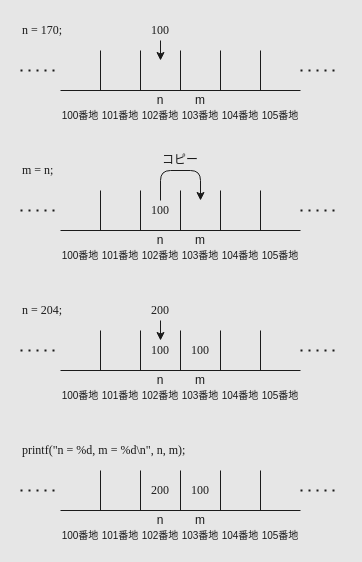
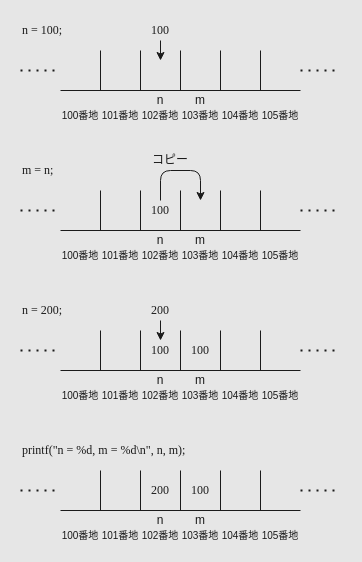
  <mxCell id="0" />
  <mxCell id="1" parent="0" />
  <mxCell id="2" value="" style="endArrow=none;html=1;fontColor=#1A1A1A;strokeColor=#1A1A1A;" edge="1" parent="1"><mxGeometry width="50" height="50" relative="1" as="geometry"><mxPoint x="100" y="90" as="sourcePoint" /><mxPoint x="100" y="50" as="targetPoint" /></mxGeometry></mxCell>
  <mxCell id="3" value="" style="endArrow=none;html=1;fontColor=#1A1A1A;strokeColor=#1A1A1A;" edge="1" parent="1"><mxGeometry width="50" height="50" relative="1" as="geometry"><mxPoint x="60" y="90" as="sourcePoint" /><mxPoint x="300" y="90" as="targetPoint" /></mxGeometry></mxCell>
  <mxCell id="4" value="" style="endArrow=none;dashed=1;html=1;dashPattern=1 3;strokeWidth=2;fontColor=#1A1A1A;strokeColor=#1A1A1A;" edge="1" parent="1"><mxGeometry width="50" height="50" relative="1" as="geometry"><mxPoint x="20" y="70" as="sourcePoint" /><mxPoint x="60" y="70" as="targetPoint" /></mxGeometry></mxCell>
  <mxCell id="5" value="" style="endArrow=none;html=1;fontColor=#1A1A1A;strokeColor=#1A1A1A;" edge="1" parent="1"><mxGeometry width="50" height="50" relative="1" as="geometry"><mxPoint x="140" y="90" as="sourcePoint" /><mxPoint x="140" y="50" as="targetPoint" /></mxGeometry></mxCell>
  <mxCell id="6" value="" style="endArrow=none;html=1;fontColor=#1A1A1A;strokeColor=#1A1A1A;" edge="1" parent="1"><mxGeometry width="50" height="50" relative="1" as="geometry"><mxPoint x="180" y="90" as="sourcePoint" /><mxPoint x="180" y="50" as="targetPoint" /></mxGeometry></mxCell>
  <mxCell id="7" value="" style="endArrow=none;html=1;fontColor=#1A1A1A;strokeColor=#1A1A1A;" edge="1" parent="1"><mxGeometry width="50" height="50" relative="1" as="geometry"><mxPoint x="220" y="90" as="sourcePoint" /><mxPoint x="220" y="50" as="targetPoint" /></mxGeometry></mxCell>
  <mxCell id="8" value="" style="endArrow=none;html=1;fontColor=#1A1A1A;strokeColor=#1A1A1A;" edge="1" parent="1"><mxGeometry width="50" height="50" relative="1" as="geometry"><mxPoint x="260" y="90" as="sourcePoint" /><mxPoint x="260" y="50" as="targetPoint" /></mxGeometry></mxCell>
  <mxCell id="9" value="" style="endArrow=none;dashed=1;html=1;dashPattern=1 3;strokeWidth=2;fontColor=#1A1A1A;strokeColor=#1A1A1A;" edge="1" parent="1"><mxGeometry width="50" height="50" relative="1" as="geometry"><mxPoint x="300" y="70" as="sourcePoint" /><mxPoint x="340" y="70" as="targetPoint" /></mxGeometry></mxCell>
- <mxCell id="10" value="&lt;font face=&quot;Jetbrains mono&quot;&gt;n = 170;&lt;/font&gt;" style="text;html=1;strokeColor=none;fillColor=none;align=left;verticalAlign=middle;whiteSpace=wrap;rounded=0;fontColor=#1A1A1A;" vertex="1" parent="1"><mxGeometry x="20" y="20" width="80" height="20" as="geometry" /></mxCell>
+ <mxCell id="10" value="&lt;font face=&quot;Jetbrains mono&quot;&gt;n = 100;&lt;/font&gt;" style="text;html=1;strokeColor=none;fillColor=none;align=left;verticalAlign=middle;whiteSpace=wrap;rounded=0;fontColor=#1A1A1A;" vertex="1" parent="1"><mxGeometry x="20" y="20" width="80" height="20" as="geometry" /></mxCell>
  <mxCell id="11" value="" style="endArrow=none;html=1;fontColor=#1A1A1A;strokeColor=#1A1A1A;" edge="1" parent="1"><mxGeometry width="50" height="50" relative="1" as="geometry"><mxPoint x="100" y="230" as="sourcePoint" /><mxPoint x="100" y="190" as="targetPoint" /></mxGeometry></mxCell>
  <mxCell id="12" value="" style="endArrow=none;html=1;fontColor=#1A1A1A;strokeColor=#1A1A1A;" edge="1" parent="1"><mxGeometry width="50" height="50" relative="1" as="geometry"><mxPoint x="60" y="230" as="sourcePoint" /><mxPoint x="300" y="230" as="targetPoint" /></mxGeometry></mxCell>
  <mxCell id="13" value="" style="endArrow=none;dashed=1;html=1;dashPattern=1 3;strokeWidth=2;fontColor=#1A1A1A;strokeColor=#1A1A1A;" edge="1" parent="1"><mxGeometry width="50" height="50" relative="1" as="geometry"><mxPoint x="20" y="210" as="sourcePoint" /><mxPoint x="60" y="210" as="targetPoint" /></mxGeometry></mxCell>
  <mxCell id="14" value="" style="endArrow=none;html=1;fontColor=#1A1A1A;strokeColor=#1A1A1A;" edge="1" parent="1"><mxGeometry width="50" height="50" relative="1" as="geometry"><mxPoint x="140" y="230" as="sourcePoint" /><mxPoint x="140" y="190" as="targetPoint" /></mxGeometry></mxCell>
  <mxCell id="15" value="" style="endArrow=none;html=1;fontColor=#1A1A1A;strokeColor=#1A1A1A;" edge="1" parent="1"><mxGeometry width="50" height="50" relative="1" as="geometry"><mxPoint x="180" y="230" as="sourcePoint" /><mxPoint x="180" y="190" as="targetPoint" /></mxGeometry></mxCell>
  <mxCell id="16" value="" style="endArrow=none;html=1;fontColor=#1A1A1A;strokeColor=#1A1A1A;" edge="1" parent="1"><mxGeometry width="50" height="50" relative="1" as="geometry"><mxPoint x="220" y="230" as="sourcePoint" /><mxPoint x="220" y="190" as="targetPoint" /></mxGeometry></mxCell>
  <mxCell id="17" value="" style="endArrow=none;html=1;fontColor=#1A1A1A;strokeColor=#1A1A1A;" edge="1" parent="1"><mxGeometry width="50" height="50" relative="1" as="geometry"><mxPoint x="260" y="230" as="sourcePoint" /><mxPoint x="260" y="190" as="targetPoint" /></mxGeometry></mxCell>
  <mxCell id="18" value="" style="endArrow=none;dashed=1;html=1;dashPattern=1 3;strokeWidth=2;fontColor=#1A1A1A;strokeColor=#1A1A1A;" edge="1" parent="1"><mxGeometry width="50" height="50" relative="1" as="geometry"><mxPoint x="300" y="210" as="sourcePoint" /><mxPoint x="340" y="210" as="targetPoint" /></mxGeometry></mxCell>
  <mxCell id="19" value="n" style="text;html=1;strokeColor=none;fillColor=none;align=center;verticalAlign=middle;whiteSpace=wrap;rounded=0;fontColor=#1A1A1A;" vertex="1" parent="1"><mxGeometry x="140" y="90" width="40" height="20" as="geometry" /></mxCell>
  <mxCell id="20" value="m" style="text;html=1;strokeColor=none;fillColor=none;align=center;verticalAlign=middle;whiteSpace=wrap;rounded=0;fontColor=#1A1A1A;" vertex="1" parent="1"><mxGeometry x="180" y="90" width="40" height="20" as="geometry" /></mxCell>
  <mxCell id="21" value="&lt;font face=&quot;Jetbrains mono&quot;&gt;100&lt;/font&gt;" style="text;html=1;strokeColor=none;fillColor=none;align=center;verticalAlign=middle;whiteSpace=wrap;rounded=0;fontColor=#1A1A1A;" vertex="1" parent="1"><mxGeometry x="140" y="20" width="40" height="20" as="geometry" /></mxCell>
  <mxCell id="22" value="" style="endArrow=classic;html=1;exitX=0.5;exitY=1;exitDx=0;exitDy=0;fontColor=#1A1A1A;strokeColor=#1A1A1A;" edge="1" parent="1" source="21"><mxGeometry width="50" height="50" relative="1" as="geometry"><mxPoint x="230" y="30" as="sourcePoint" /><mxPoint x="160" y="60" as="targetPoint" /></mxGeometry></mxCell>
  <mxCell id="23" value="&lt;font face=&quot;Jetbrains mono&quot;&gt;m = n;&lt;/font&gt;" style="text;html=1;strokeColor=none;fillColor=none;align=left;verticalAlign=middle;whiteSpace=wrap;rounded=0;fontColor=#1A1A1A;" vertex="1" parent="1"><mxGeometry x="20" y="160" width="80" height="20" as="geometry" /></mxCell>
  <mxCell id="24" value="n" style="text;html=1;strokeColor=none;fillColor=none;align=center;verticalAlign=middle;whiteSpace=wrap;rounded=0;fontColor=#1A1A1A;" vertex="1" parent="1"><mxGeometry x="140" y="230" width="40" height="20" as="geometry" /></mxCell>
  <mxCell id="25" value="m" style="text;html=1;strokeColor=none;fillColor=none;align=center;verticalAlign=middle;whiteSpace=wrap;rounded=0;fontColor=#1A1A1A;" vertex="1" parent="1"><mxGeometry x="180" y="230" width="40" height="20" as="geometry" /></mxCell>
  <mxCell id="26" value="&lt;font face=&quot;Jetbrains mono&quot;&gt;100&lt;/font&gt;" style="text;html=1;strokeColor=none;fillColor=none;align=center;verticalAlign=middle;whiteSpace=wrap;rounded=0;fontColor=#1A1A1A;" vertex="1" parent="1"><mxGeometry x="140" y="200" width="40" height="20" as="geometry" /></mxCell>
  <mxCell id="27" value="" style="endArrow=classic;html=1;exitX=0.5;exitY=0;exitDx=0;exitDy=0;fontColor=#1A1A1A;strokeColor=#1A1A1A;" edge="1" parent="1" source="26"><mxGeometry width="50" height="50" relative="1" as="geometry"><mxPoint x="160" y="180" as="sourcePoint" /><mxPoint x="200" y="200" as="targetPoint" /><Array as="points"><mxPoint x="160" y="170" /><mxPoint x="200" y="170" /></Array></mxGeometry></mxCell>
- <mxCell id="28" value="コピー" style="text;html=1;strokeColor=none;fillColor=none;align=center;verticalAlign=middle;whiteSpace=wrap;rounded=0;fontColor=#1A1A1A;" vertex="1" parent="1"><mxGeometry x="150" y="150" width="60" height="20" as="geometry" /></mxCell>
+ <mxCell id="28" value="コピー" style="text;html=1;strokeColor=none;fillColor=none;align=center;verticalAlign=middle;whiteSpace=wrap;rounded=0;fontColor=#1A1A1A;" vertex="1" parent="1"><mxGeometry x="140" y="150" width="60" height="20" as="geometry" /></mxCell>
  <mxCell id="29" value="" style="endArrow=none;html=1;fontColor=#1A1A1A;strokeColor=#1A1A1A;" edge="1" parent="1"><mxGeometry width="50" height="50" relative="1" as="geometry"><mxPoint x="100" y="510" as="sourcePoint" /><mxPoint x="100" y="470" as="targetPoint" /></mxGeometry></mxCell>
  <mxCell id="30" value="" style="endArrow=none;html=1;fontColor=#1A1A1A;strokeColor=#1A1A1A;" edge="1" parent="1"><mxGeometry width="50" height="50" relative="1" as="geometry"><mxPoint x="60" y="510" as="sourcePoint" /><mxPoint x="300" y="510" as="targetPoint" /></mxGeometry></mxCell>
  <mxCell id="31" value="" style="endArrow=none;dashed=1;html=1;dashPattern=1 3;strokeWidth=2;fontColor=#1A1A1A;strokeColor=#1A1A1A;" edge="1" parent="1"><mxGeometry width="50" height="50" relative="1" as="geometry"><mxPoint x="20" y="490" as="sourcePoint" /><mxPoint x="60" y="490" as="targetPoint" /></mxGeometry></mxCell>
  <mxCell id="32" value="" style="endArrow=none;html=1;fontColor=#1A1A1A;strokeColor=#1A1A1A;" edge="1" parent="1"><mxGeometry width="50" height="50" relative="1" as="geometry"><mxPoint x="140" y="510" as="sourcePoint" /><mxPoint x="140" y="470" as="targetPoint" /></mxGeometry></mxCell>
  <mxCell id="33" value="" style="endArrow=none;html=1;fontColor=#1A1A1A;strokeColor=#1A1A1A;" edge="1" parent="1"><mxGeometry width="50" height="50" relative="1" as="geometry"><mxPoint x="180" y="510" as="sourcePoint" /><mxPoint x="180" y="470" as="targetPoint" /></mxGeometry></mxCell>
  <mxCell id="34" value="" style="endArrow=none;html=1;fontColor=#1A1A1A;strokeColor=#1A1A1A;" edge="1" parent="1"><mxGeometry width="50" height="50" relative="1" as="geometry"><mxPoint x="220" y="510" as="sourcePoint" /><mxPoint x="220" y="470" as="targetPoint" /></mxGeometry></mxCell>
  <mxCell id="35" value="" style="endArrow=none;html=1;fontColor=#1A1A1A;strokeColor=#1A1A1A;" edge="1" parent="1"><mxGeometry width="50" height="50" relative="1" as="geometry"><mxPoint x="260" y="510" as="sourcePoint" /><mxPoint x="260" y="470" as="targetPoint" /></mxGeometry></mxCell>
  <mxCell id="36" value="" style="endArrow=none;dashed=1;html=1;dashPattern=1 3;strokeWidth=2;fontColor=#1A1A1A;strokeColor=#1A1A1A;" edge="1" parent="1"><mxGeometry width="50" height="50" relative="1" as="geometry"><mxPoint x="300" y="490" as="sourcePoint" /><mxPoint x="340" y="490" as="targetPoint" /></mxGeometry></mxCell>
  <mxCell id="37" value="&lt;font face=&quot;Jetbrains mono&quot;&gt;printf(&quot;n = %d, m = %d\n&quot;, n, m);&lt;/font&gt;" style="text;html=1;strokeColor=none;fillColor=none;align=left;verticalAlign=middle;whiteSpace=wrap;rounded=0;fontColor=#1A1A1A;" vertex="1" parent="1"><mxGeometry x="20" y="440" width="280" height="20" as="geometry" /></mxCell>
  <mxCell id="38" value="n" style="text;html=1;strokeColor=none;fillColor=none;align=center;verticalAlign=middle;whiteSpace=wrap;rounded=0;fontColor=#1A1A1A;" vertex="1" parent="1"><mxGeometry x="140" y="510" width="40" height="20" as="geometry" /></mxCell>
  <mxCell id="39" value="m" style="text;html=1;strokeColor=none;fillColor=none;align=center;verticalAlign=middle;whiteSpace=wrap;rounded=0;fontColor=#1A1A1A;" vertex="1" parent="1"><mxGeometry x="180" y="510" width="40" height="20" as="geometry" /></mxCell>
  <mxCell id="40" value="&lt;font face=&quot;Jetbrains mono&quot;&gt;200&lt;/font&gt;" style="text;html=1;strokeColor=none;fillColor=none;align=center;verticalAlign=middle;whiteSpace=wrap;rounded=0;fontColor=#1A1A1A;" vertex="1" parent="1"><mxGeometry x="140" y="480" width="40" height="20" as="geometry" /></mxCell>
  <mxCell id="41" value="&lt;font face=&quot;Jetbrains mono&quot;&gt;100&lt;/font&gt;" style="text;html=1;strokeColor=none;fillColor=none;align=center;verticalAlign=middle;whiteSpace=wrap;rounded=0;fontColor=#1A1A1A;" vertex="1" parent="1"><mxGeometry x="180" y="480" width="40" height="20" as="geometry" /></mxCell>
  <mxCell id="42" value="" style="endArrow=none;html=1;fontColor=#1A1A1A;strokeColor=#1A1A1A;" edge="1" parent="1"><mxGeometry width="50" height="50" relative="1" as="geometry"><mxPoint x="100" y="370" as="sourcePoint" /><mxPoint x="100" y="330" as="targetPoint" /></mxGeometry></mxCell>
  <mxCell id="43" value="" style="endArrow=none;html=1;fontColor=#1A1A1A;strokeColor=#1A1A1A;" edge="1" parent="1"><mxGeometry width="50" height="50" relative="1" as="geometry"><mxPoint x="60" y="370" as="sourcePoint" /><mxPoint x="300" y="370" as="targetPoint" /></mxGeometry></mxCell>
  <mxCell id="44" value="" style="endArrow=none;dashed=1;html=1;dashPattern=1 3;strokeWidth=2;fontColor=#1A1A1A;strokeColor=#1A1A1A;" edge="1" parent="1"><mxGeometry width="50" height="50" relative="1" as="geometry"><mxPoint x="20" y="350" as="sourcePoint" /><mxPoint x="60" y="350" as="targetPoint" /></mxGeometry></mxCell>
  <mxCell id="45" value="" style="endArrow=none;html=1;fontColor=#1A1A1A;strokeColor=#1A1A1A;" edge="1" parent="1"><mxGeometry width="50" height="50" relative="1" as="geometry"><mxPoint x="140" y="370" as="sourcePoint" /><mxPoint x="140" y="330" as="targetPoint" /></mxGeometry></mxCell>
  <mxCell id="46" value="" style="endArrow=none;html=1;fontColor=#1A1A1A;strokeColor=#1A1A1A;" edge="1" parent="1"><mxGeometry width="50" height="50" relative="1" as="geometry"><mxPoint x="180" y="370" as="sourcePoint" /><mxPoint x="180" y="330" as="targetPoint" /></mxGeometry></mxCell>
  <mxCell id="47" value="" style="endArrow=none;html=1;fontColor=#1A1A1A;strokeColor=#1A1A1A;" edge="1" parent="1"><mxGeometry width="50" height="50" relative="1" as="geometry"><mxPoint x="220" y="370" as="sourcePoint" /><mxPoint x="220" y="330" as="targetPoint" /></mxGeometry></mxCell>
  <mxCell id="48" value="" style="endArrow=none;html=1;fontColor=#1A1A1A;strokeColor=#1A1A1A;" edge="1" parent="1"><mxGeometry width="50" height="50" relative="1" as="geometry"><mxPoint x="260" y="370" as="sourcePoint" /><mxPoint x="260" y="330" as="targetPoint" /></mxGeometry></mxCell>
  <mxCell id="49" value="" style="endArrow=none;dashed=1;html=1;dashPattern=1 3;strokeWidth=2;fontColor=#1A1A1A;strokeColor=#1A1A1A;" edge="1" parent="1"><mxGeometry width="50" height="50" relative="1" as="geometry"><mxPoint x="300" y="350" as="sourcePoint" /><mxPoint x="340" y="350" as="targetPoint" /></mxGeometry></mxCell>
- <mxCell id="50" value="&lt;font face=&quot;Jetbrains mono&quot;&gt;n = 204;&lt;/font&gt;" style="text;html=1;strokeColor=none;fillColor=none;align=left;verticalAlign=middle;whiteSpace=wrap;rounded=0;fontColor=#1A1A1A;" vertex="1" parent="1"><mxGeometry x="20" y="300" width="80" height="20" as="geometry" /></mxCell>
+ <mxCell id="50" value="&lt;font face=&quot;Jetbrains mono&quot;&gt;n = 200;&lt;/font&gt;" style="text;html=1;strokeColor=none;fillColor=none;align=left;verticalAlign=middle;whiteSpace=wrap;rounded=0;fontColor=#1A1A1A;" vertex="1" parent="1"><mxGeometry x="20" y="300" width="80" height="20" as="geometry" /></mxCell>
  <mxCell id="51" value="n" style="text;html=1;strokeColor=none;fillColor=none;align=center;verticalAlign=middle;whiteSpace=wrap;rounded=0;fontColor=#1A1A1A;" vertex="1" parent="1"><mxGeometry x="140" y="370" width="40" height="20" as="geometry" /></mxCell>
  <mxCell id="52" value="m" style="text;html=1;strokeColor=none;fillColor=none;align=center;verticalAlign=middle;whiteSpace=wrap;rounded=0;fontColor=#1A1A1A;" vertex="1" parent="1"><mxGeometry x="180" y="370" width="40" height="20" as="geometry" /></mxCell>
  <mxCell id="53" value="&lt;font face=&quot;Jetbrains mono&quot;&gt;200&lt;/font&gt;" style="text;html=1;strokeColor=none;fillColor=none;align=center;verticalAlign=middle;whiteSpace=wrap;rounded=0;fontColor=#1A1A1A;" vertex="1" parent="1"><mxGeometry x="140" y="300" width="40" height="20" as="geometry" /></mxCell>
  <mxCell id="54" value="" style="endArrow=classic;html=1;exitX=0.5;exitY=1;exitDx=0;exitDy=0;fontColor=#1A1A1A;strokeColor=#1A1A1A;" edge="1" parent="1" source="53"><mxGeometry width="50" height="50" relative="1" as="geometry"><mxPoint x="230" y="310" as="sourcePoint" /><mxPoint x="160" y="340" as="targetPoint" /></mxGeometry></mxCell>
  <mxCell id="55" value="&lt;font face=&quot;Jetbrains mono&quot;&gt;100&lt;/font&gt;" style="text;html=1;strokeColor=none;fillColor=none;align=center;verticalAlign=middle;whiteSpace=wrap;rounded=0;fontColor=#1A1A1A;" vertex="1" parent="1"><mxGeometry x="140" y="340" width="40" height="20" as="geometry" /></mxCell>
  <mxCell id="56" value="&lt;font face=&quot;Jetbrains mono&quot;&gt;100&lt;/font&gt;" style="text;html=1;strokeColor=none;fillColor=none;align=center;verticalAlign=middle;whiteSpace=wrap;rounded=0;fontColor=#1A1A1A;" vertex="1" parent="1"><mxGeometry x="180" y="340" width="40" height="20" as="geometry" /></mxCell>
  <mxCell id="57" value="&lt;font style=&quot;font-size: 10px;&quot;&gt;100番地&lt;/font&gt;" style="text;html=1;strokeColor=none;fillColor=none;align=center;verticalAlign=middle;whiteSpace=wrap;rounded=0;fontColor=#1A1A1A;" vertex="1" parent="1"><mxGeometry x="60" y="110" width="40" height="10" as="geometry" /></mxCell>
  <mxCell id="58" value="&lt;font style=&quot;font-size: 10px;&quot;&gt;101番地&lt;/font&gt;" style="text;html=1;strokeColor=none;fillColor=none;align=center;verticalAlign=middle;whiteSpace=wrap;rounded=0;fontColor=#1A1A1A;" vertex="1" parent="1"><mxGeometry x="100" y="110" width="40" height="10" as="geometry" /></mxCell>
  <mxCell id="59" value="&lt;font style=&quot;font-size: 10px;&quot;&gt;102番地&lt;/font&gt;" style="text;html=1;strokeColor=none;fillColor=none;align=center;verticalAlign=middle;whiteSpace=wrap;rounded=0;fontColor=#1A1A1A;" vertex="1" parent="1"><mxGeometry x="140" y="110" width="40" height="10" as="geometry" /></mxCell>
  <mxCell id="60" value="&lt;font style=&quot;font-size: 10px;&quot;&gt;103番地&lt;/font&gt;" style="text;html=1;strokeColor=none;fillColor=none;align=center;verticalAlign=middle;whiteSpace=wrap;rounded=0;fontColor=#1A1A1A;" vertex="1" parent="1"><mxGeometry x="180" y="110" width="40" height="10" as="geometry" /></mxCell>
  <mxCell id="61" value="&lt;font style=&quot;font-size: 10px;&quot;&gt;104番地&lt;/font&gt;" style="text;html=1;strokeColor=none;fillColor=none;align=center;verticalAlign=middle;whiteSpace=wrap;rounded=0;fontColor=#1A1A1A;" vertex="1" parent="1"><mxGeometry x="220" y="110" width="40" height="10" as="geometry" /></mxCell>
  <mxCell id="62" value="&lt;font style=&quot;font-size: 10px;&quot;&gt;105番地&lt;/font&gt;" style="text;html=1;strokeColor=none;fillColor=none;align=center;verticalAlign=middle;whiteSpace=wrap;rounded=0;fontColor=#1A1A1A;" vertex="1" parent="1"><mxGeometry x="260" y="110" width="40" height="10" as="geometry" /></mxCell>
  <mxCell id="63" value="&lt;font style=&quot;font-size: 10px;&quot;&gt;100番地&lt;/font&gt;" style="text;html=1;strokeColor=none;fillColor=none;align=center;verticalAlign=middle;whiteSpace=wrap;rounded=0;fontColor=#1A1A1A;" vertex="1" parent="1"><mxGeometry x="60" y="250" width="40" height="10" as="geometry" /></mxCell>
  <mxCell id="64" value="&lt;font style=&quot;font-size: 10px;&quot;&gt;101番地&lt;/font&gt;" style="text;html=1;strokeColor=none;fillColor=none;align=center;verticalAlign=middle;whiteSpace=wrap;rounded=0;fontColor=#1A1A1A;" vertex="1" parent="1"><mxGeometry x="100" y="250" width="40" height="10" as="geometry" /></mxCell>
  <mxCell id="65" value="&lt;font style=&quot;font-size: 10px;&quot;&gt;102番地&lt;/font&gt;" style="text;html=1;strokeColor=none;fillColor=none;align=center;verticalAlign=middle;whiteSpace=wrap;rounded=0;fontColor=#1A1A1A;" vertex="1" parent="1"><mxGeometry x="140" y="250" width="40" height="10" as="geometry" /></mxCell>
  <mxCell id="66" value="&lt;font style=&quot;font-size: 10px;&quot;&gt;103番地&lt;/font&gt;" style="text;html=1;strokeColor=none;fillColor=none;align=center;verticalAlign=middle;whiteSpace=wrap;rounded=0;fontColor=#1A1A1A;" vertex="1" parent="1"><mxGeometry x="180" y="250" width="40" height="10" as="geometry" /></mxCell>
  <mxCell id="67" value="&lt;font style=&quot;font-size: 10px;&quot;&gt;104番地&lt;/font&gt;" style="text;html=1;strokeColor=none;fillColor=none;align=center;verticalAlign=middle;whiteSpace=wrap;rounded=0;fontColor=#1A1A1A;" vertex="1" parent="1"><mxGeometry x="220" y="250" width="40" height="10" as="geometry" /></mxCell>
  <mxCell id="68" value="&lt;font style=&quot;font-size: 10px;&quot;&gt;105番地&lt;/font&gt;" style="text;html=1;strokeColor=none;fillColor=none;align=center;verticalAlign=middle;whiteSpace=wrap;rounded=0;fontColor=#1A1A1A;" vertex="1" parent="1"><mxGeometry x="260" y="250" width="40" height="10" as="geometry" /></mxCell>
  <mxCell id="69" value="&lt;font style=&quot;font-size: 10px;&quot;&gt;100番地&lt;/font&gt;" style="text;html=1;strokeColor=none;fillColor=none;align=center;verticalAlign=middle;whiteSpace=wrap;rounded=0;fontColor=#1A1A1A;" vertex="1" parent="1"><mxGeometry x="60" y="390" width="40" height="10" as="geometry" /></mxCell>
  <mxCell id="70" value="&lt;font style=&quot;font-size: 10px;&quot;&gt;101番地&lt;/font&gt;" style="text;html=1;strokeColor=none;fillColor=none;align=center;verticalAlign=middle;whiteSpace=wrap;rounded=0;fontColor=#1A1A1A;" vertex="1" parent="1"><mxGeometry x="100" y="390" width="40" height="10" as="geometry" /></mxCell>
  <mxCell id="71" value="&lt;font style=&quot;font-size: 10px;&quot;&gt;102番地&lt;/font&gt;" style="text;html=1;strokeColor=none;fillColor=none;align=center;verticalAlign=middle;whiteSpace=wrap;rounded=0;fontColor=#1A1A1A;" vertex="1" parent="1"><mxGeometry x="140" y="390" width="40" height="10" as="geometry" /></mxCell>
  <mxCell id="72" value="&lt;font style=&quot;font-size: 10px;&quot;&gt;103番地&lt;/font&gt;" style="text;html=1;strokeColor=none;fillColor=none;align=center;verticalAlign=middle;whiteSpace=wrap;rounded=0;fontColor=#1A1A1A;" vertex="1" parent="1"><mxGeometry x="180" y="390" width="40" height="10" as="geometry" /></mxCell>
  <mxCell id="73" value="&lt;font style=&quot;font-size: 10px;&quot;&gt;104番地&lt;/font&gt;" style="text;html=1;strokeColor=none;fillColor=none;align=center;verticalAlign=middle;whiteSpace=wrap;rounded=0;fontColor=#1A1A1A;" vertex="1" parent="1"><mxGeometry x="220" y="390" width="40" height="10" as="geometry" /></mxCell>
  <mxCell id="74" value="&lt;font style=&quot;font-size: 10px;&quot;&gt;105番地&lt;/font&gt;" style="text;html=1;strokeColor=none;fillColor=none;align=center;verticalAlign=middle;whiteSpace=wrap;rounded=0;fontColor=#1A1A1A;" vertex="1" parent="1"><mxGeometry x="260" y="390" width="40" height="10" as="geometry" /></mxCell>
  <mxCell id="75" value="&lt;font style=&quot;font-size: 10px;&quot;&gt;100番地&lt;/font&gt;" style="text;html=1;strokeColor=none;fillColor=none;align=center;verticalAlign=middle;whiteSpace=wrap;rounded=0;fontColor=#1A1A1A;" vertex="1" parent="1"><mxGeometry x="60" y="530" width="40" height="10" as="geometry" /></mxCell>
  <mxCell id="76" value="&lt;font style=&quot;font-size: 10px;&quot;&gt;101番地&lt;/font&gt;" style="text;html=1;strokeColor=none;fillColor=none;align=center;verticalAlign=middle;whiteSpace=wrap;rounded=0;fontColor=#1A1A1A;" vertex="1" parent="1"><mxGeometry x="100" y="530" width="40" height="10" as="geometry" /></mxCell>
  <mxCell id="77" value="&lt;font style=&quot;font-size: 10px;&quot;&gt;102番地&lt;/font&gt;" style="text;html=1;strokeColor=none;fillColor=none;align=center;verticalAlign=middle;whiteSpace=wrap;rounded=0;fontColor=#1A1A1A;" vertex="1" parent="1"><mxGeometry x="140" y="530" width="40" height="10" as="geometry" /></mxCell>
  <mxCell id="78" value="&lt;font style=&quot;font-size: 10px;&quot;&gt;103番地&lt;/font&gt;" style="text;html=1;strokeColor=none;fillColor=none;align=center;verticalAlign=middle;whiteSpace=wrap;rounded=0;fontColor=#1A1A1A;" vertex="1" parent="1"><mxGeometry x="180" y="530" width="40" height="10" as="geometry" /></mxCell>
  <mxCell id="79" value="&lt;font style=&quot;font-size: 10px;&quot;&gt;104番地&lt;/font&gt;" style="text;html=1;strokeColor=none;fillColor=none;align=center;verticalAlign=middle;whiteSpace=wrap;rounded=0;fontColor=#1A1A1A;" vertex="1" parent="1"><mxGeometry x="220" y="530" width="40" height="10" as="geometry" /></mxCell>
  <mxCell id="80" value="&lt;font style=&quot;font-size: 10px;&quot;&gt;105番地&lt;/font&gt;" style="text;html=1;strokeColor=none;fillColor=none;align=center;verticalAlign=middle;whiteSpace=wrap;rounded=0;fontColor=#1A1A1A;" vertex="1" parent="1"><mxGeometry x="260" y="530" width="40" height="10" as="geometry" /></mxCell>
